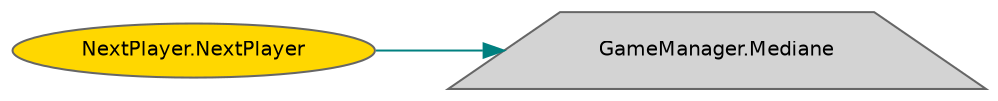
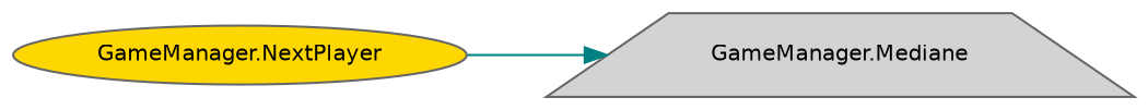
  digraph {
    rankdir=RL
    node [fontname=Helvetica fontsize=10 style=filled]
    n1 [color=gray40 fillcolor=lightgrey fontcolor=black height=0.2 label="GameManager.Mediane" shape=trapezium width=0.4]
-   n2 [color=grey40 fillcolor=gold height=0.2 label="NextPlayer.NextPlayer" shape=ellipse width=0.4]
+   n2 [color=grey40 fillcolor=gold height=0.2 label="GameManager.NextPlayer" shape=ellipse width=0.4]
    n1 -> n2 [color=teal dir=back fontname=Helvetica fontsize=10 labelfontname=Helvetica labelfontsize=10 style=solid]
  }
